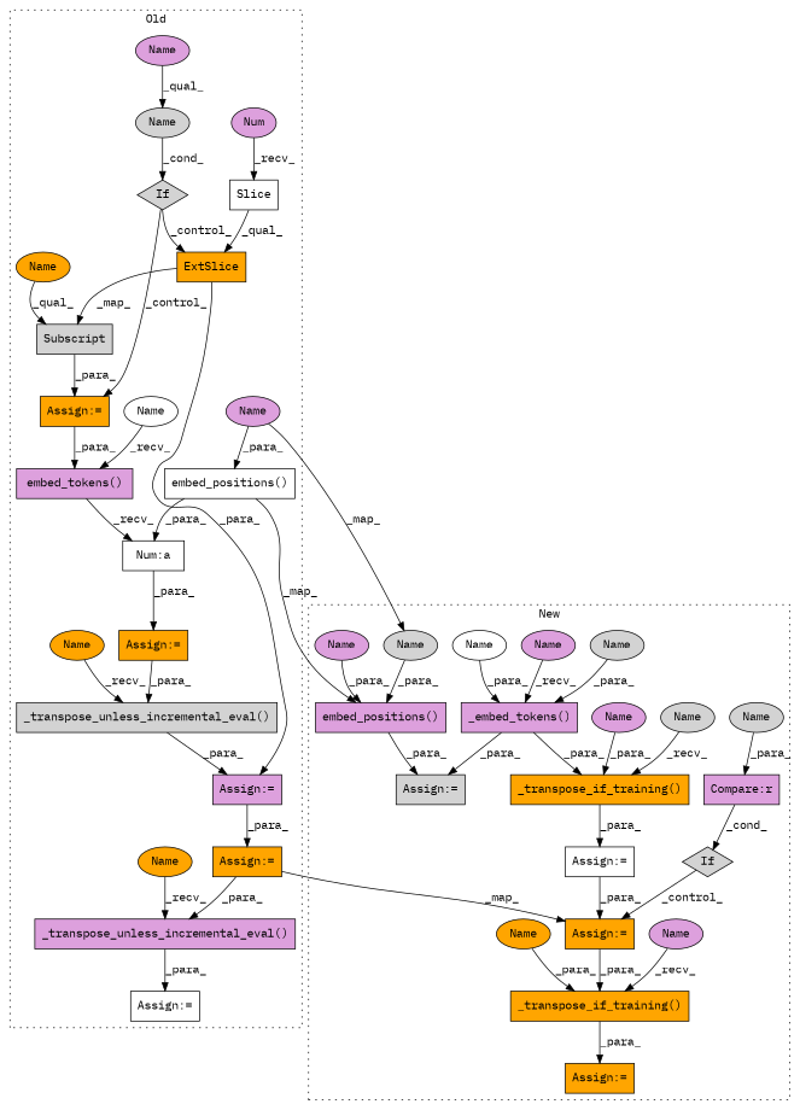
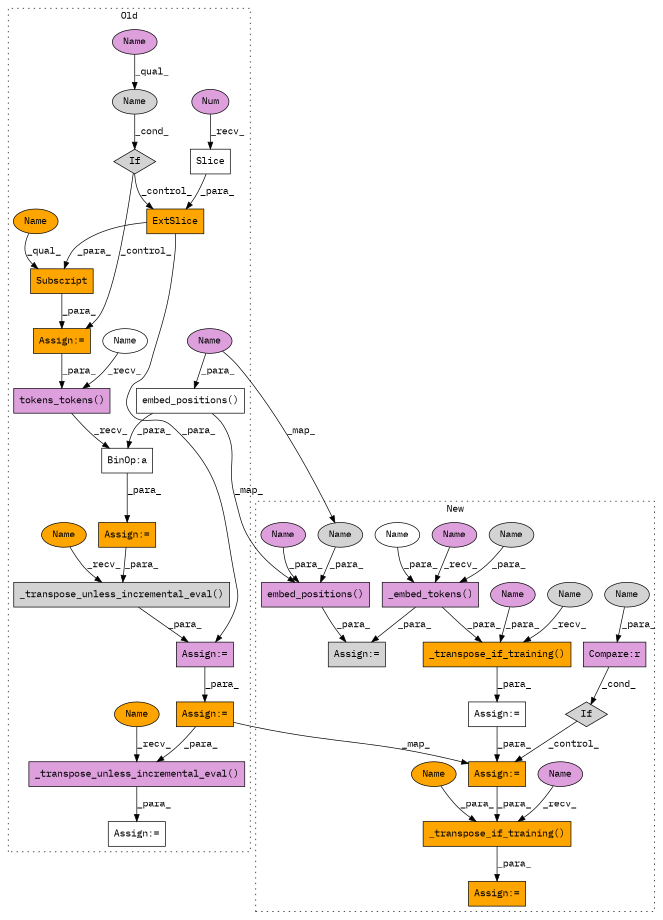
  digraph {
    fontname="IBM Plex Mono"
    node [a=87 fillcolor=plum fontname="IBM Plex Mono" l=3 s=9977 shape=box style=filled]
    edge [fontname="IBM Plex Mono"]
-   n1 [a=63 fillcolor=lightgrey l="26,0" label=Subscript s="9955,0"]
+   n1 [a=63 fillcolor=orange l="26,0" label=Subscript s="9955,0"]
    n2 [a=80 fillcolor=white l=2 label=Slice]
-   n3 [a=75 l="18,1" label="embed_tokens()" s="10032,10068"]
-   n4 [a=82 fillcolor=white label="Num:a" s=10069]
+   n3 [a=75 l="18,1" label="tokens_tokens()" s="10032,10068"]
+   n4 [a=82 fillcolor=white label="BinOp:a" s=10069]
    n5 [a=75 fillcolor=white l="21,1" label="embed_positions()" s="9774,9813"]
    n6 [a=85 fillcolor=orange l=18 label=ExtSlice s=9955]
    n7 [a=96 fillcolor=lightgrey label=If s=9824 shape=diamond]
    n8 [fillcolor=lightgrey l=25 label=Name s=9827 shape=ellipse]
    n9 [a=76 l=2 label=Num shape=ellipse]
    n10 [a=75 fillcolor=lightgrey l="40,1" label="_transpose_unless_incremental_eval()" s="10288,10329"]
    n11 [a=68 fillcolor=orange label="Assign:=" s=10029]
    n12 [a=68 fillcolor=orange label="Assign:=" s=9952]
    n13 [a=68 label="Assign:=" s=10285]
    n14 [a=75 l="40,1" label="_transpose_unless_incremental_eval()" s="11391,11432"]
    n15 [a=68 fillcolor=white label="Assign:=" s=11388]
    n16 [a=68 fillcolor=orange label="Assign:=" s=10697]
    n17 [fillcolor=orange l=18 label=Name s=9955 shape=ellipse]
    n18 [l=18 label=Name s=9795 shape=ellipse]
    n19 [fillcolor=orange l=4 label=Name s=10288 shape=ellipse]
    n20 [fillcolor=white l=4 label=Name s=10032 shape=ellipse]
    n21 [l=4 label=Name s=9827 shape=ellipse]
    n22 [fillcolor=orange l=4 label=Name s=11391 shape=ellipse]
    n23 [a=75 fillcolor=orange l="28,1" label="_transpose_if_training()" s="11397,11445"]
    n24 [a=75 l="19,1" label="_embed_tokens()" s="9871,9927"]
    n25 [a=75 fillcolor=orange l="28,1" label="_transpose_if_training()" s="10208,10256"]
    n26 [a=40 l=25 label="Compare:r" s=10645]
    n27 [a=96 fillcolor=lightgrey label=If s=10642 shape=diamond]
    n28 [a=75 l="21,1" label="embed_positions()" s="9942,10000"]
    n29 [a=68 fillcolor=lightgrey l=4 label="Assign:=" s=9938]
    n30 [a=68 fillcolor=orange label="Assign:=" s=11394]
    n31 [a=68 fillcolor=white label="Assign:=" s=10205]
    n32 [a=68 fillcolor=orange label="Assign:=" s=10689]
    n33 [fillcolor=lightgrey l=17 label=Name s=10645 shape=ellipse]
    n34 [l=17 label=Name s=10239 shape=ellipse]
    n35 [fillcolor=lightgrey l=17 label=Name s=9910 shape=ellipse]
    n36 [fillcolor=orange l=17 label=Name s=11428 shape=ellipse]
    n37 [l=17 label=Name s=9983 shape=ellipse]
    n38 [l=4 label=Name s=9871 shape=ellipse]
    n39 [fillcolor=lightgrey l=4 label=Name s=10208 shape=ellipse]
    n40 [l=4 label=Name s=11397 shape=ellipse]
    n41 [fillcolor=white l=18 label=Name s=9890 shape=ellipse]
    n42 [fillcolor=lightgrey l=18 label=Name s=9963 shape=ellipse]
    subgraph cluster_1 {
      label=Old
      style=dotted
      n1
      n2
      n3
      n4
      n5
      n6
      n7
      n8
      n9
      n10
      n11
      n12
      n13
      n14
      n15
      n16
      n17
      n18
      n19
      n20
      n21
      n22
    }
    subgraph cluster_2 {
      label=New
      style=dotted
      n23
      n24
      n25
      n26
      n27
      n28
      n29
      n30
      n31
      n32
      n33
      n34
      n35
      n36
      n37
      n38
      n39
      n40
      n41
      n42
    }
    n1 -> n12 [label=_para_]
-   n2 -> n6 [label=_qual_]
+   n2 -> n6 [label=_para_]
    n3 -> n4 [label=_recv_]
    n4 -> n11 [label=_para_]
    n5 -> n4 [label=_para_]
    n5 -> n28 [label=_map_]
-   n6 -> n1 [label=_map_]
+   n6 -> n1 [label=_para_]
    n6 -> n13 [label=_para_]
    n7 -> n6 [label=_control_]
    n7 -> n12 [label=_control_]
    n8 -> n7 [label=_cond_]
    n9 -> n2 [label=_recv_]
    n10 -> n13 [label=_para_]
    n11 -> n10 [label=_para_]
    n12 -> n3 [label=_para_]
    n13 -> n16 [label=_para_]
    n14 -> n15 [label=_para_]
    n16 -> n14 [label=_para_]
    n16 -> n32 [label=_map_]
    n17 -> n1 [label=_qual_]
    n18 -> n5 [label=_para_]
    n18 -> n42 [label=_map_]
    n19 -> n10 [label=_recv_]
    n20 -> n3 [label=_recv_]
    n21 -> n8 [label=_qual_]
    n22 -> n14 [label=_recv_]
    n23 -> n30 [label=_para_]
    n24 -> n25 [label=_para_]
    n24 -> n29 [label=_para_]
    n25 -> n31 [label=_para_]
    n26 -> n27 [label=_cond_]
    n27 -> n32 [label=_control_]
    n28 -> n29 [label=_para_]
    n31 -> n32 [label=_para_]
    n32 -> n23 [label=_para_]
    n33 -> n26 [label=_para_]
    n34 -> n25 [label=_para_]
    n35 -> n24 [label=_para_]
    n36 -> n23 [label=_para_]
    n37 -> n28 [label=_para_]
    n38 -> n24 [label=_recv_]
    n39 -> n25 [label=_recv_]
    n40 -> n23 [label=_recv_]
    n41 -> n24 [label=_para_]
    n42 -> n28 [label=_para_]
  }
